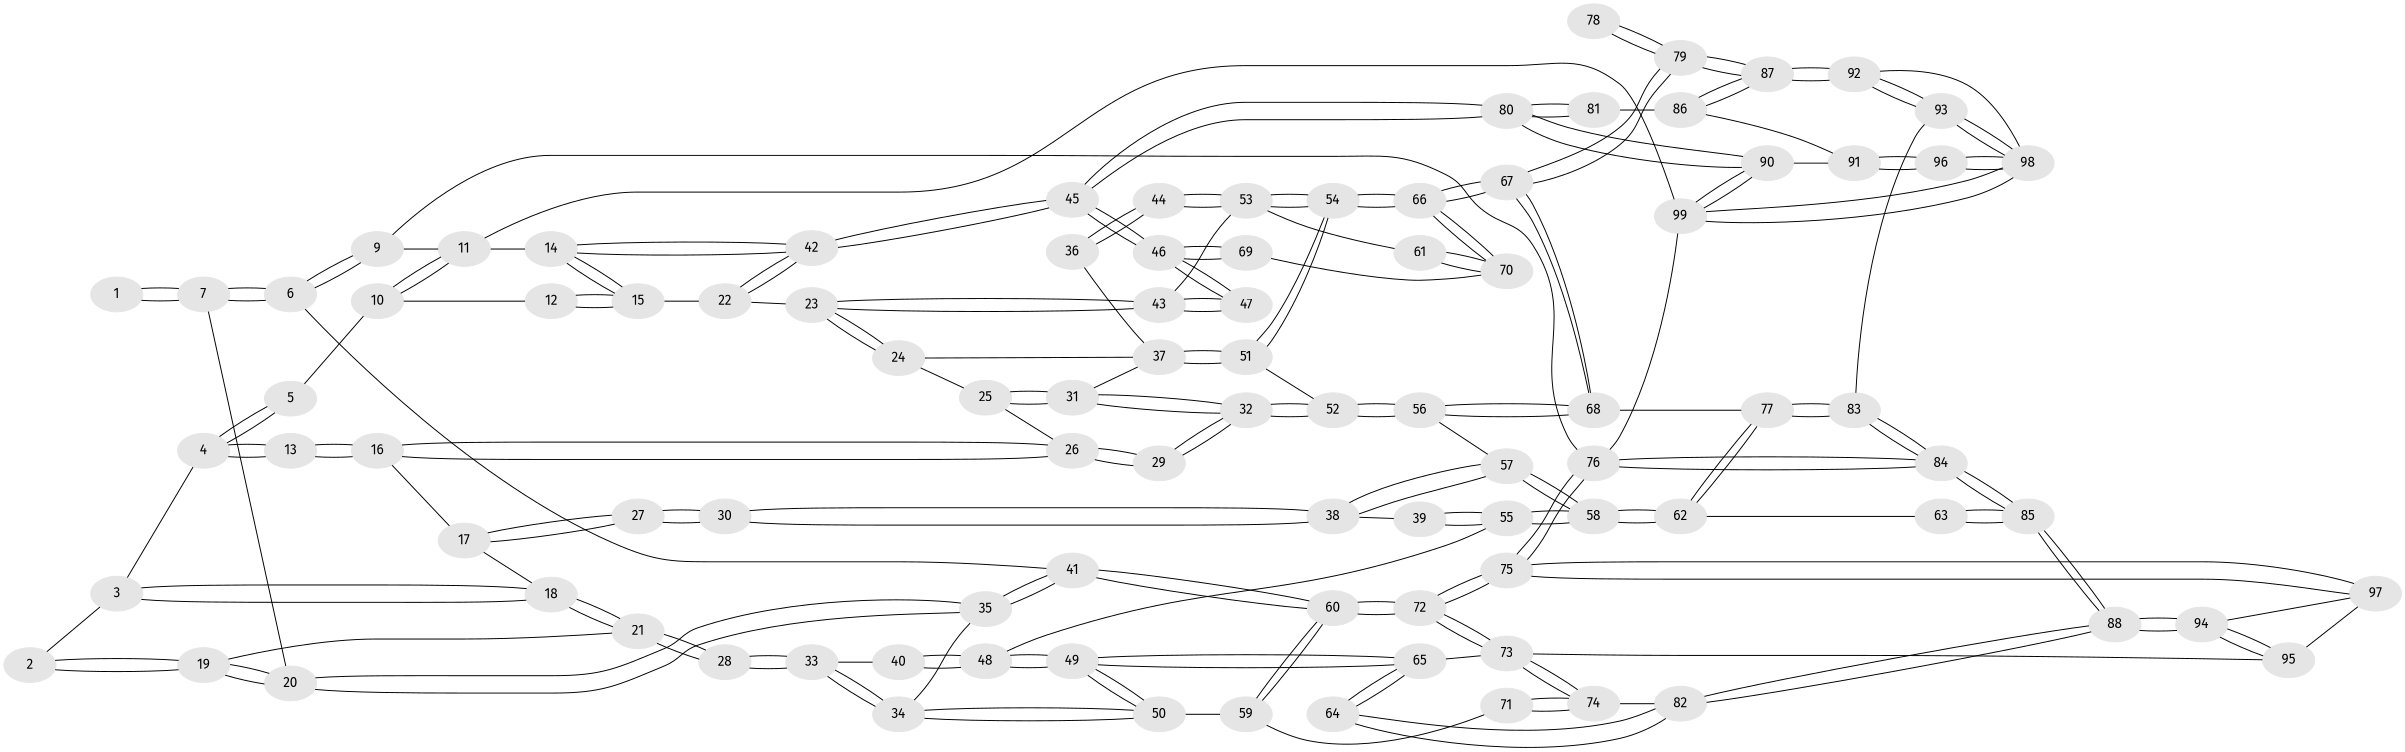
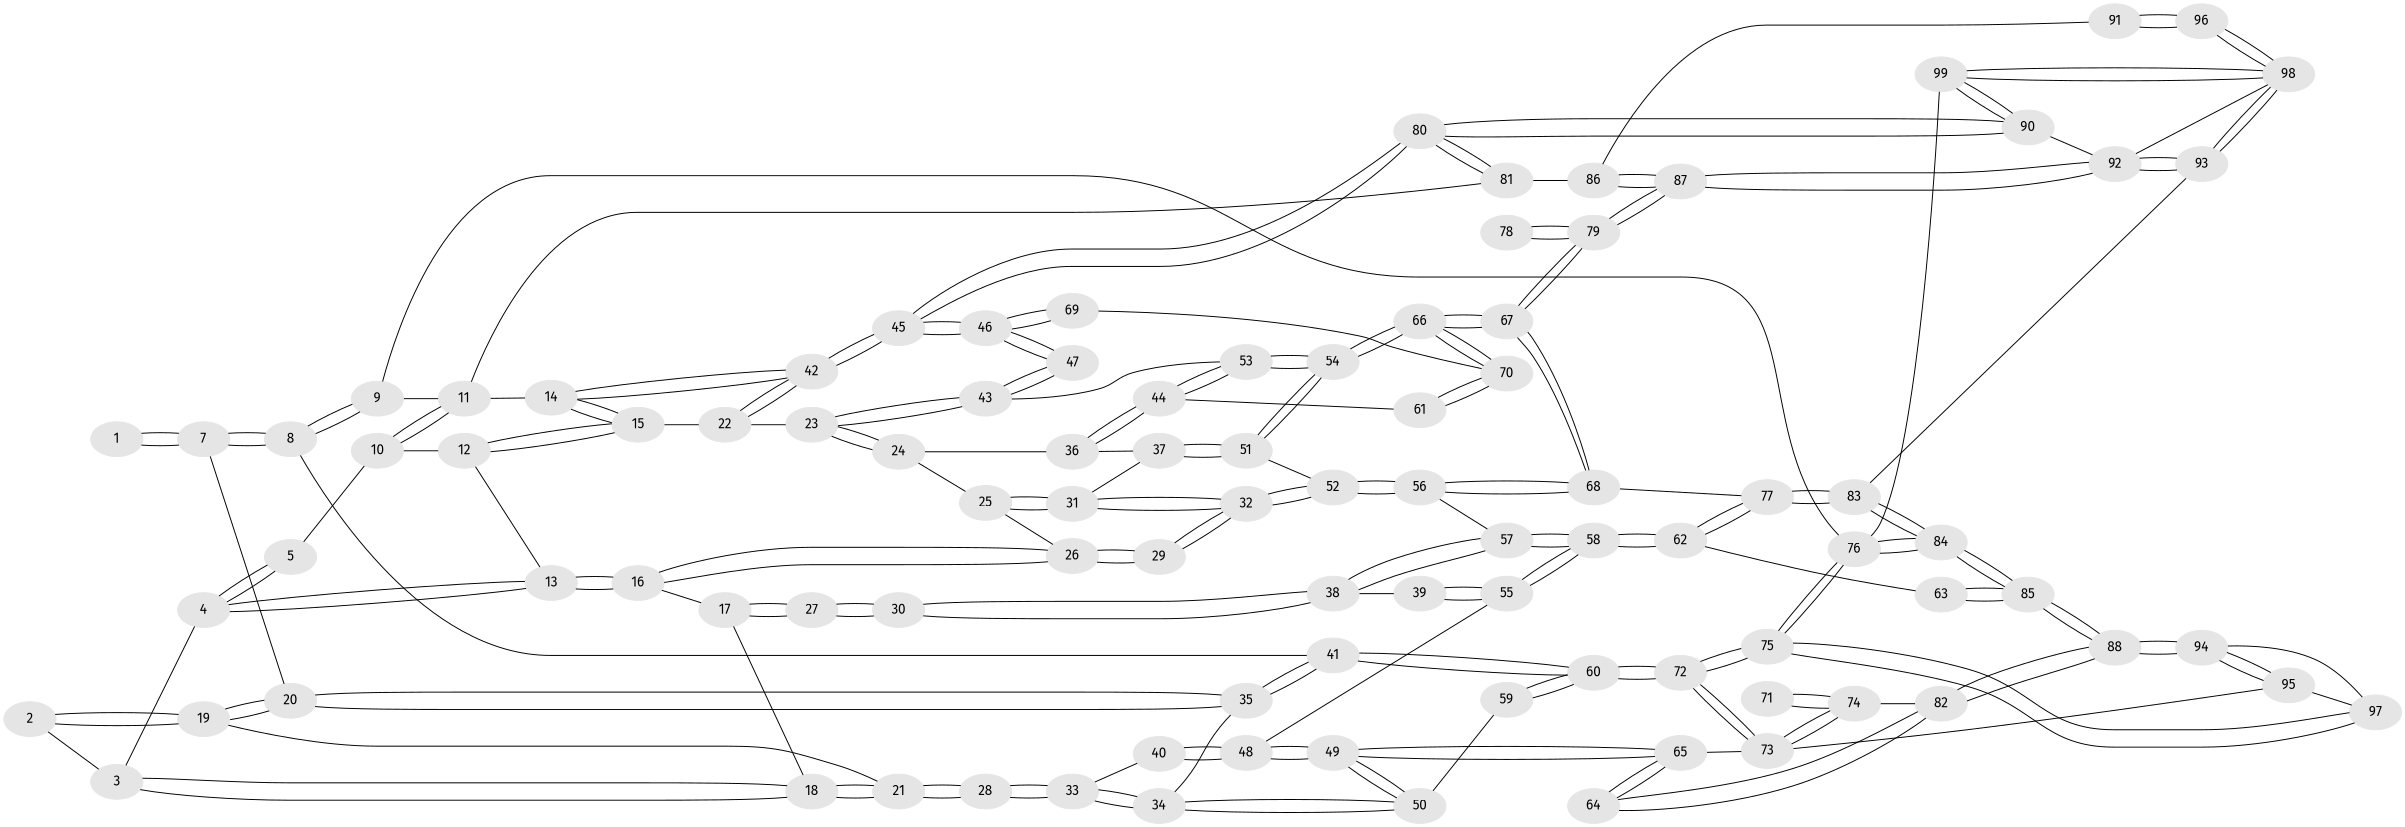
  graph {
    fontname="Fira Sans"
    rankdir=LR
    node [color=gray90 fontname="Fira Sans" style=filled]
    edge [fontname="Fira Sans"]
    1
    7
    2
    3
    19
-   8 [label=6]
+   8
    20
    4
    18
    21
    5
    13
    10
    16
    11
    12
    9
    76
    41
    35
    60
    14
    n23 [label=99]
    84
    15
    42
    90
    98
    22
    17
    26
    45
    23
    27
    29
    30
    28
    33
    24
    43
    25
    36
    47
    53
    31
    37
    44
    32
    38
    34
    40
    52
    39
    57
    51
    56
    50
    48
    59
    54
    55
    58
    49
    72
    46
    80
    61
    69
    81
    70
    65
    73
    71
    66
    68
    67
    62
    77
    63
    74
    75
    85
    83
    64
    82
    88
    79
    87
    78
    95
    97
    93
    86
    92
    91
    94
    96
    1 -- 7
    1 -- 7
    7 -- 8
    7 -- 8
    7 -- 20
    2 -- 3
    2 -- 19
    2 -- 19
    3 -- 4
    3 -- 18
    3 -- 18
    19 -- 20
    19 -- 20
    19 -- 21
    8 -- 9
    8 -- 9
    8 -- 41
    20 -- 35
    20 -- 35
    4 -- 5
    4 -- 5
    4 -- 13
    4 -- 13
    18 -- 21
    18 -- 21
    21 -- 28
    21 -- 28
    5 -- 10
    13 -- 16
    13 -- 16
    10 -- 11
    10 -- 11
    10 -- 12
    16 -- 17
    16 -- 26
    16 -- 26
    11 -- 14
-   11 -- n23
+   11 -- 81
+   12 -- 13
    12 -- 15
    12 -- 15
    9 -- 11
    9 -- 76
    76 -- n23
    76 -- 84
    76 -- 84
    41 -- 60
    41 -- 60
    35 -- 41
    35 -- 41
    60 -- 72
    60 -- 72
    14 -- 15
    14 -- 15
    14 -- 42
    14 -- 42
    n23 -- 90
    n23 -- 90
    n23 -- 98
    n23 -- 98
    84 -- 85
    84 -- 85
    15 -- 22
    42 -- 45
    42 -- 45
-   90 -- 91
+   90 -- 92
    22 -- 42
    22 -- 42
    22 -- 23
    17 -- 18
    17 -- 27
    17 -- 27
    26 -- 29
    26 -- 29
    45 -- 46
    45 -- 46
    45 -- 80
    45 -- 80
    23 -- 24
    23 -- 24
    23 -- 43
    23 -- 43
    27 -- 30
    27 -- 30
    29 -- 32
    29 -- 32
    30 -- 38
    30 -- 38
    28 -- 33
    28 -- 33
    33 -- 34
    33 -- 34
    33 -- 40
    24 -- 25
-   24 -- 37
+   24 -- 36
    43 -- 47
    43 -- 47
    43 -- 53
    25 -- 26
    25 -- 31
    25 -- 31
    36 -- 37
    36 -- 44
    36 -- 44
    53 -- 54
    53 -- 54
-   53 -- 61
+   44 -- 61
    31 -- 37
    31 -- 32
    31 -- 32
    37 -- 51
    37 -- 51
    44 -- 53
    44 -- 53
    32 -- 52
    32 -- 52
    38 -- 39
    38 -- 57
    38 -- 57
    34 -- 35
    34 -- 50
    34 -- 50
    40 -- 48
    40 -- 48
    52 -- 56
    52 -- 56
    39 -- 55
    39 -- 55
    57 -- 58
    57 -- 58
    51 -- 52
    51 -- 54
    51 -- 54
    56 -- 57
    56 -- 68
    56 -- 68
    50 -- 59
    48 -- 55
    48 -- 49
    48 -- 49
    59 -- 60
    59 -- 60
-   59 -- 71
    54 -- 66
    54 -- 66
    55 -- 58
    55 -- 58
    58 -- 62
    58 -- 62
    49 -- 50
    49 -- 50
    49 -- 65
    49 -- 65
    72 -- 73
    72 -- 73
    72 -- 75
    72 -- 75
    46 -- 47
    46 -- 47
    46 -- 69
    46 -- 69
    80 -- 90
    80 -- 90
    80 -- 81
    80 -- 81
    61 -- 70
    61 -- 70
    69 -- 70
    81 -- 86
    65 -- 73
    73 -- 74
    73 -- 74
    73 -- 95
    71 -- 74
    71 -- 74
    66 -- 70
    66 -- 70
    66 -- 67
    66 -- 67
    68 -- 77
    67 -- 68
    67 -- 68
    67 -- 79
    67 -- 79
    62 -- 77
    62 -- 77
    62 -- 63
    77 -- 83
    77 -- 83
    63 -- 85
    63 -- 85
    74 -- 82
    75 -- 76
    75 -- 76
    75 -- 97
    75 -- 97
    85 -- 88
    85 -- 88
    83 -- 84
    83 -- 84
    83 -- 93
    64 -- 65
    64 -- 65
    64 -- 82
    64 -- 82
    82 -- 88
    82 -- 88
    88 -- 94
    88 -- 94
    79 -- 87
    79 -- 87
    87 -- 92
    87 -- 92
    78 -- 79
    78 -- 79
    95 -- 97
    93 -- 98
    93 -- 98
    86 -- 87
    86 -- 87
    86 -- 91
    92 -- 98
    92 -- 93
    92 -- 93
    91 -- 96
    91 -- 96
    94 -- 95
    94 -- 95
    94 -- 97
    96 -- 98
    96 -- 98
  }
